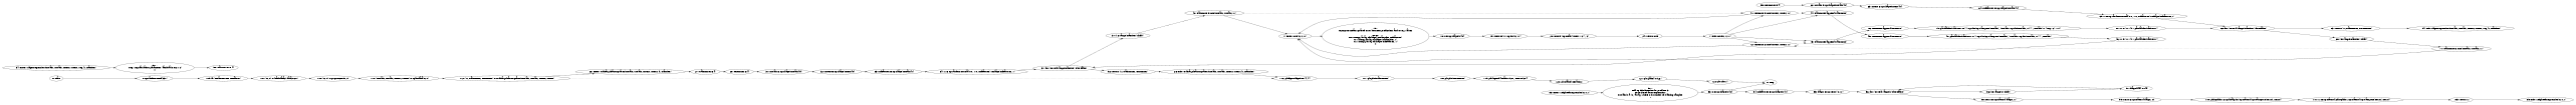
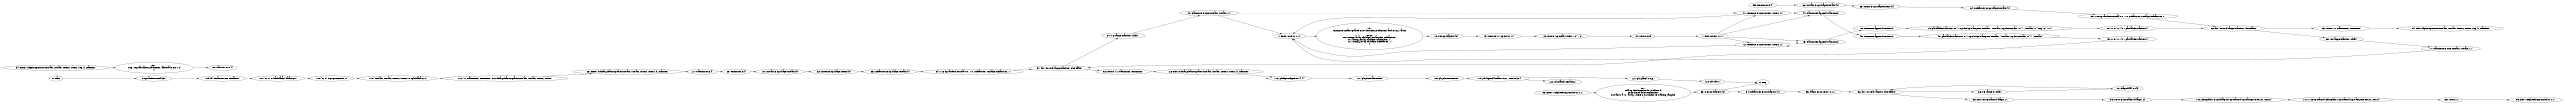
  strict digraph {
    rankdir=LR
    n1 [label="0: start"]
    n2 [label="5: np.random.seed(337)"]
    n3 [label="105: if: (__name__ == '__main__')"]
    n4 [label="107: (X, Y) = load_data2('data2.csv')"]
    n5 [label="108: (X, Y) = preprocess(X, Y)"]
    n6 [label="0: stop"]
    n7 [label="110: (X_train, Y_train, X_test, Y_test) = split_data(X, Y)"]
    n8 [label="7: enter: mse(X, Y, W)"]
    n9 [label="15: '\n\tCompute mean squared error between predictions and true y values\n\n\tArgs:\n\tX - numpy array of shape (n_samples, n_features)\n\tY - numpy array of shape (n_samples, 1)\n\tW - numpy array of shape (n_features, 1)\n\t'"]
    n10 [label="18: n = np.shape(X)[0]"]
    n11 [label="19: Y_est = (Y - np.dot(X, W))"]
    n12 [label="20: mse = (np.mean((Y_est ** 2)) / 2)"]
    n13 [label="40: train_mse = mse(X_train, Y_train, W)"]
    n14 [label="41: test_mse = mse(X_test, Y_test, W)"]
    n15 [label="44: train_mses.append(train_mse)"]
    n16 [label="45: test_mses.append(test_mse)"]
    n17 [label="48: partial_derivative_w = ((- np.dot(np.transpose(X_train), (Y_train - np.dot(X_train, W)))) / n_train)"]
    n18 [label="46: W = (W - (lr * partial_derivative_w))"]
    n19 [label="71: train_mse = mse(X_train, Y_train, W)"]
    n20 [label="72: test_mse = mse(X_test, Y_test, W)"]
    n21 [label="75: train_mses.append(train_mse)"]
    n22 [label="76: test_mses.append(test_mse)"]
    n23 [label="79: partial_derivative_w = (((- np.dot(np.transpose(X_train), (Y_train - np.dot(X_train, W)))) / n_train) + ((reg * 2) * W))"]
    n24 [label="80: W = (W - (lr * partial_derivative_w))"]
    n25 [label="7: exit: mse(X, Y, W)"]
    n26 [label="24: return mse"]
    n27 [label="26: enter: ordinary_least_squares(X_train, Y_train, X_test, Y_test, lr, max_iter)"]
    n28 [label="27: train_mses = []"]
    n29 [label="28: test_mses = []"]
    n30 [label="31: n_train = np.shape(X_train)[0]"]
    n31 [label="32: n_test = np.shape(X_test)[0]"]
    n32 [label="112: (W, train_mses, test_mses) = ordinary_least_squares(X_train, Y_train, X_test, Y_test)"]
    n33 [label="116: plt.figure(figsize=(4, 4))"]
    n34 [label="117: plt.plot(train_mses)"]
    n35 [label="118: plt.plot(test_mses)"]
    n36 [label="119: plt.legend(['Train MSE', 'Test MSE'])"]
    n37 [label="26: exit: ordinary_least_squares(X_train, Y_train, X_test, Y_test, lr, max_iter)"]
    n38 [label="52: return (W, train_mses, test_mses)"]
    n39 [label="33: n_features = np.shape(X_train)[1]"]
    n40 [label="34: W = np.random.normal(0.0, 1.0, n_features).reshape(n_features, 1)"]
    n41 [label="37: for: (True if range(max_iter) else False)"]
    n42 [label="37: i = range(max_iter).shift()"]
    n43 [label="54: enter: ridge_regression(X_train, Y_train, X_test, Y_test, reg, lr, max_iter)"]
    n44 [label="57: '\n\treg - regularization parameter (lambda in Q2.1 c)\n\t'"]
    n45 [label="58: train_mses = []"]
    n46 [label="59: test_mses = []"]
    n47 [label="62: n_train = np.shape(X_train)[0]"]
    n48 [label="54: exit: ridge_regression(X_train, Y_train, X_test, Y_test, reg, lr, max_iter)"]
-   n49 [label="83: return (W, train_mses, newX_mses)"]
+   n49 [label="83: return (W, train_mses, test_mses)"]
    n50 [label="63: n_test = np.shape(X_test)[0]"]
    n51 [label="64: n_features = np.shape(X_train)[1]"]
    n52 [label="65: W = np.random.normal(0.0, 1.0, n_features).reshape(n_features, 1)"]
    n53 [label="68: for: (True if range(max_iter) else False)"]
    n54 [label="68: i = range(max_iter).shift()"]
    n55 [label="85: enter: weighted_regression(X, Y, r)"]
    n56 [label="90: '\n\tFill up this function for problem 3.\n\tUse closed form expression.\n\tr_train is a (n,) array, where n is number of training samples\n\t'"]
    n57 [label="93: n = np.shape(X)[0]"]
    n58 [label="94: n_features = np.shape(X)[1]"]
    n59 [label="95: diag_r = np.zeros((n, n))"]
    n60 [label="85: exit: weighted_regression(X, Y, r)"]
    n61 [label="103: return W"]
    n62 [label="96: for: (True if range(n) else False)"]
    n63 [label="96: i = range(n).shift()"]
    n64 [label="98: newY = np.matmul(diag_r, Y)"]
    n65 [label="97: diag_r[i][i] = r[i]"]
    n66 [label="99: newX = np.matmul(diag_r, X)"]
    n67 [label="100: phi_tphiinv = np.linalg.inv(np.matmul(np.transpose(newX), newX))"]
    n68 [label="101: W = np.matmul(phi_tphiinv, np.matmul(np.transpose(newX), newY))"]
    n69 [label="120: plt.xlabel('Iteration')"]
    n70 [label="121: plt.ylabel('MSE')"]
    n71 [label="122: plt.show()"]
    n1 -> n2
    n2 -> n3
    n3 -> n4
    n4 -> n5
    n5 -> n7
    n7 -> n32
    n8 -> n9
    n9 -> n10
    n10 -> n11
    n11 -> n12
    n12 -> n26
    n13 -> n8
    n13 -> n14 [style=dotted weight=100]
    n14 -> n8
    n14 -> n15 [style=dotted weight=100]
    n15 -> n16
    n16 -> n17
    n17 -> n18
    n18 -> n41
    n19 -> n8
    n19 -> n20 [style=dotted weight=100]
    n20 -> n8
    n20 -> n21 [style=dotted weight=100]
    n21 -> n22
    n22 -> n23
    n23 -> n24
    n24 -> n53
    n25 -> n14
    n25 -> n15
    n25 -> n20
    n25 -> n21
    n26 -> n25
    n27 -> n28
    n28 -> n29
    n29 -> n30
    n30 -> n31
    n31 -> n39
    n32 -> n27
    n32 -> n33 [style=dotted weight=100]
    n33 -> n34
    n34 -> n35
    n35 -> n36
    n36 -> n69
    n37 -> n33
    n38 -> n37
    n39 -> n40
    n40 -> n41
    n41 -> n38
    n41 -> n42
    n42 -> n13
    n43 -> n44
    n44 -> n45
    n46 -> n47
    n47 -> n50
    n49 -> n48
    n50 -> n51
    n51 -> n52
    n52 -> n53
    n53 -> n49
    n53 -> n54
    n54 -> n19
    n55 -> n56
    n56 -> n57
    n57 -> n6
    n57 -> n58
    n58 -> n59
    n59 -> n62
    n61 -> n60
    n62 -> n63
    n62 -> n64
    n63 -> n65
    n64 -> n66
    n65 -> n62
    n66 -> n67
    n67 -> n68
    n68 -> n61
-   n69 -> n70
+   n36 -> n70
    n70 -> n71
    n71 -> n6
  }
